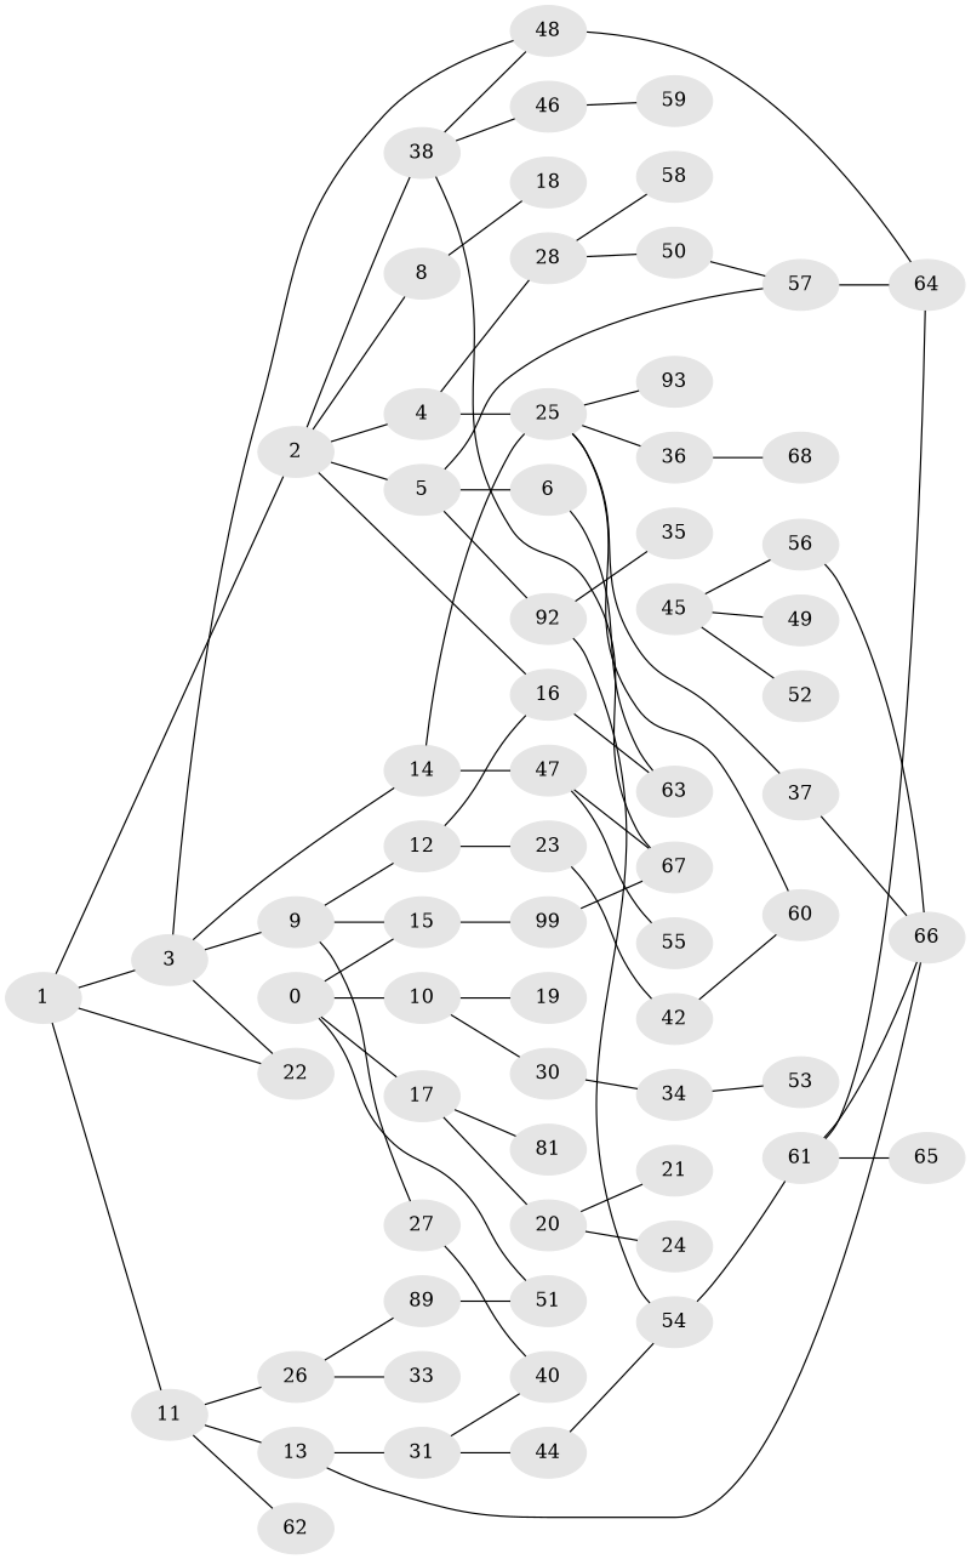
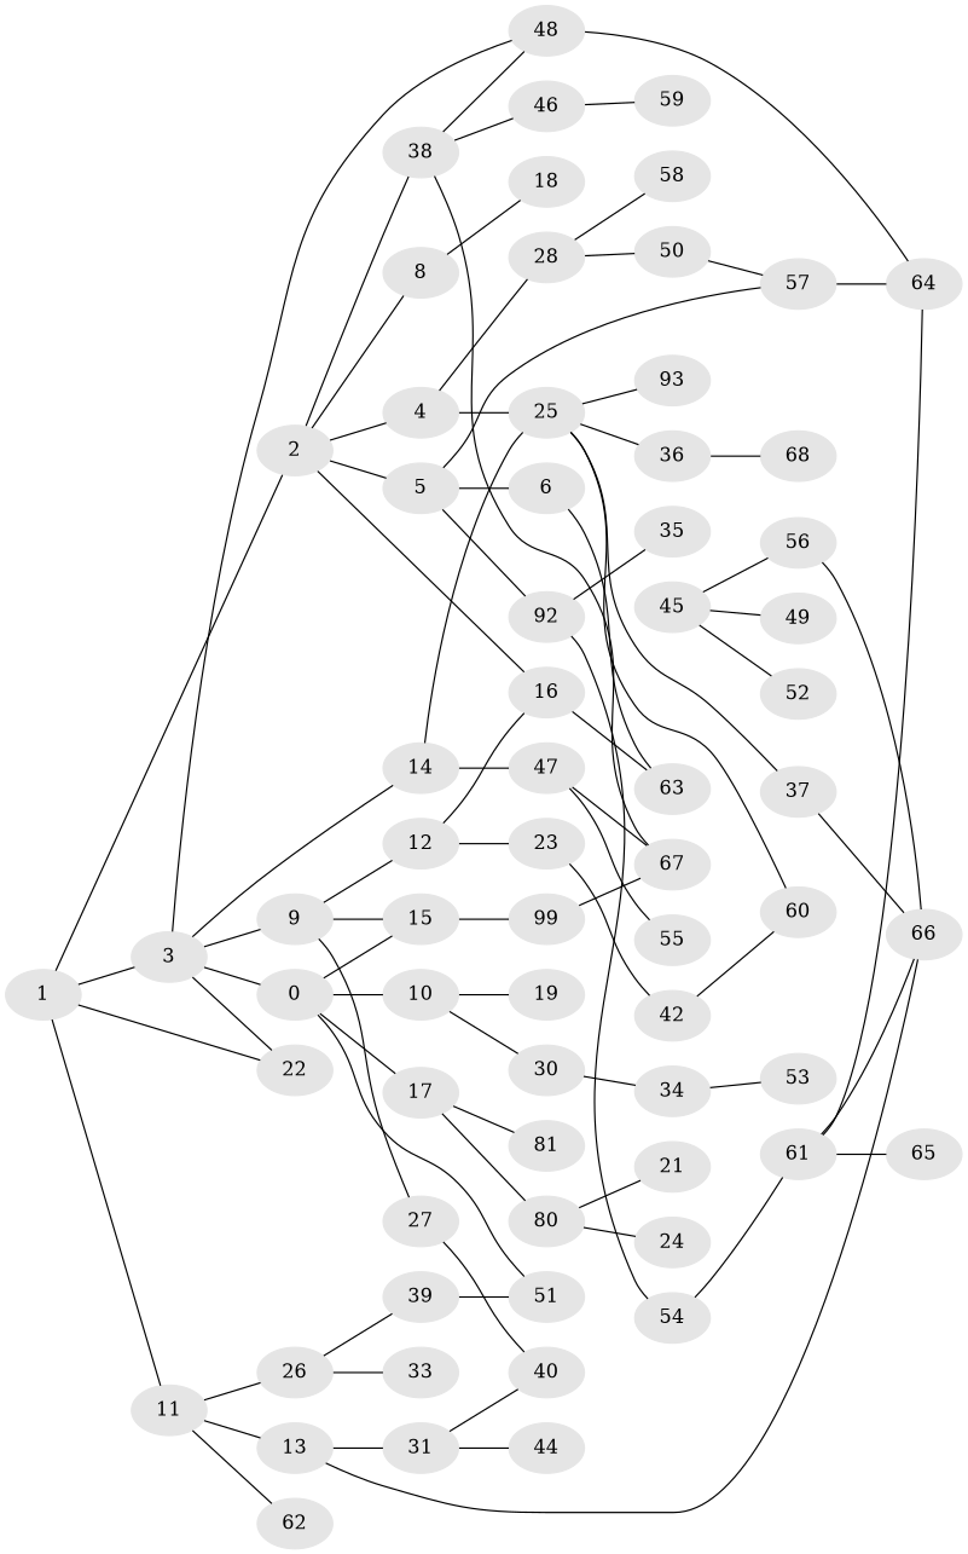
  graph {
    rankdir=LR
    node [color=gray90 style=filled]
    1
    2
    3
    11
    22
    4
    5
    8
    16
    38
    n11 [label=0]
    9
    14
    48
    13
    26
    62
    37
    66
    25
    28
    6
    n23 [label=92]
    57
    18
    63
    67
    46
    10
    15
    17
    51
    12
    27
    47
    64
    36
    n38 [label=93]
    60
    50
    58
    35
    54
    19
    30
    n46 [label=99]
-   20
+   20 [label=80]
    n48 [label=81]
    23
    40
    34
    31
    33
-   39 [label=89]
+   39
    42
    44
    55
    45
    49
    52
    56
    21
    24
    68
    53
    61
    59
    65
    1 -- 2
    1 -- 3
    1 -- 11
    1 -- 22
    2 -- 4
    2 -- 5
    2 -- 8
    2 -- 16
    2 -- 38
    3 -- 22
+   3 -- n11
    3 -- 9
    3 -- 14
    3 -- 48
    11 -- 13
    11 -- 26
    11 -- 62
    4 -- 25
    4 -- 28
    5 -- 6
    5 -- n23
    5 -- 57
    8 -- 18
    16 -- 63
    38 -- 48
    38 -- 67
    38 -- 46
    n11 -- 10
    n11 -- 15
    n11 -- 17
    n11 -- 51
    9 -- 15
    9 -- 12
    9 -- 27
    14 -- 25
    14 -- 47
    48 -- 64
    13 -- 66
    13 -- 31
    26 -- 33
    26 -- 39
    37 -- 66
    25 -- 37
    25 -- 36
    25 -- n38
    25 -- 60
    28 -- 50
    28 -- 58
    6 -- 63
    n23 -- 35
    n23 -- 54
    57 -- 64
    46 -- 59
    10 -- 19
    10 -- 30
    15 -- n46
    17 -- 20
    17 -- n48
    12 -- 16
    12 -- 23
    27 -- 40
    47 -- 67
    47 -- 55
    36 -- 68
    50 -- 57
    54 -- 61
    30 -- 34
    n46 -- 67
    20 -- 21
    20 -- 24
    23 -- 42
    34 -- 53
    31 -- 40
    31 -- 44
    39 -- 51
    42 -- 60
-   44 -- 54
    45 -- 49
    45 -- 52
    45 -- 56
    56 -- 66
    61 -- 66
    61 -- 64
    61 -- 65
  }
